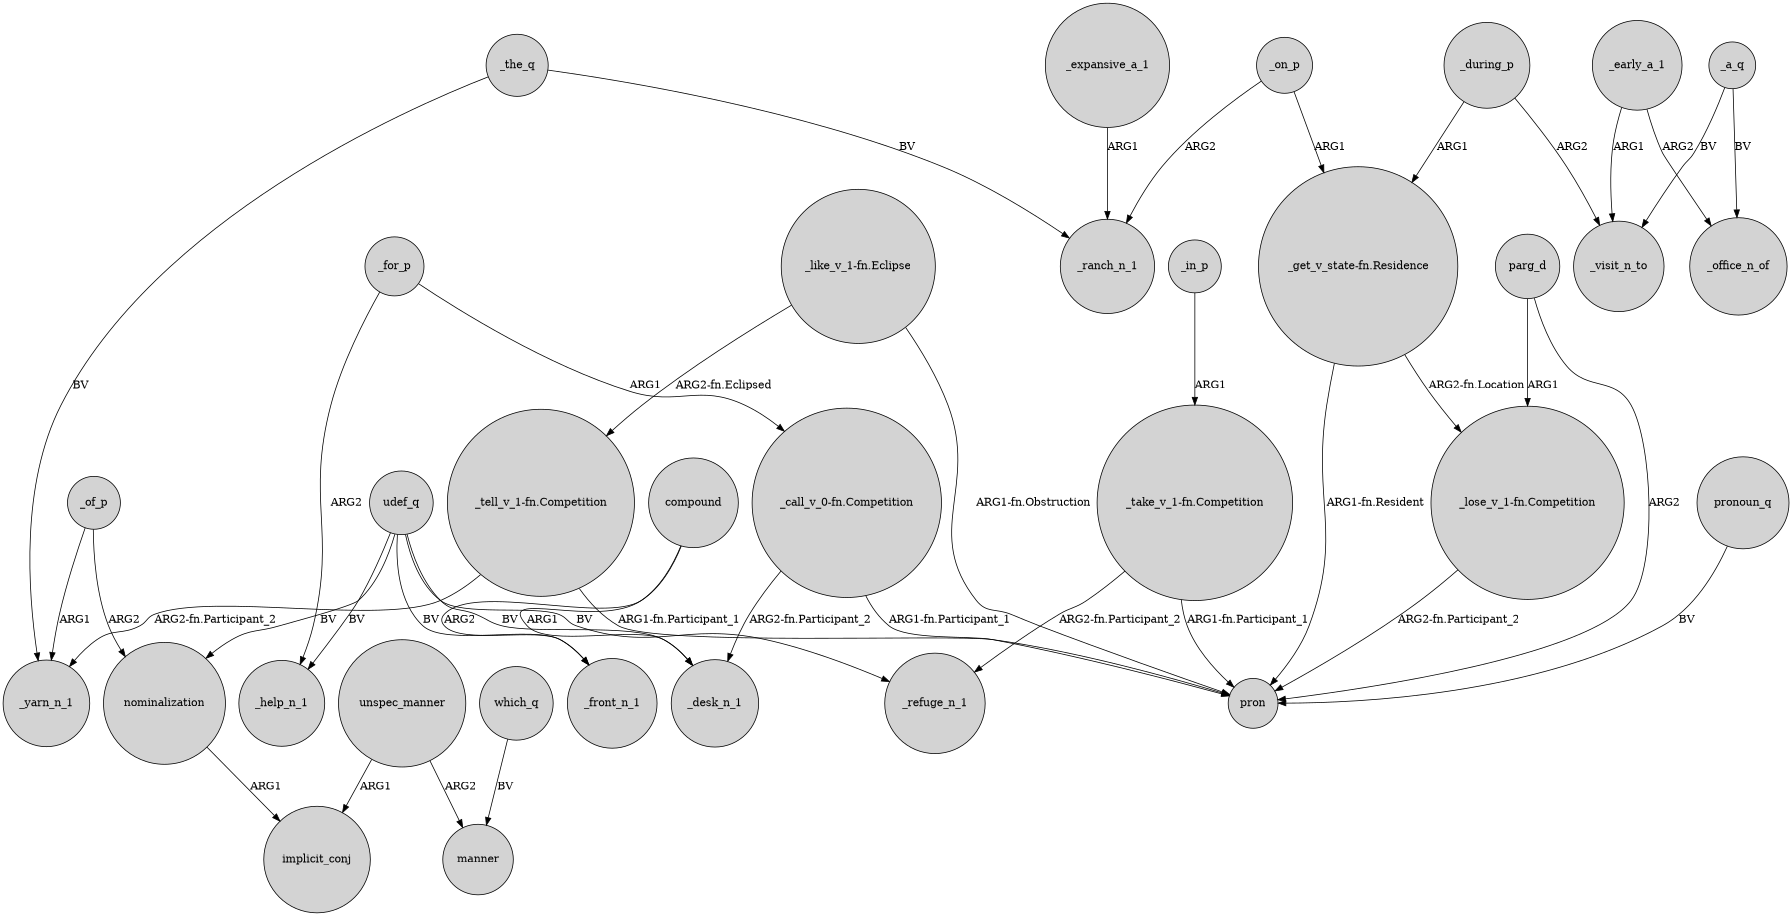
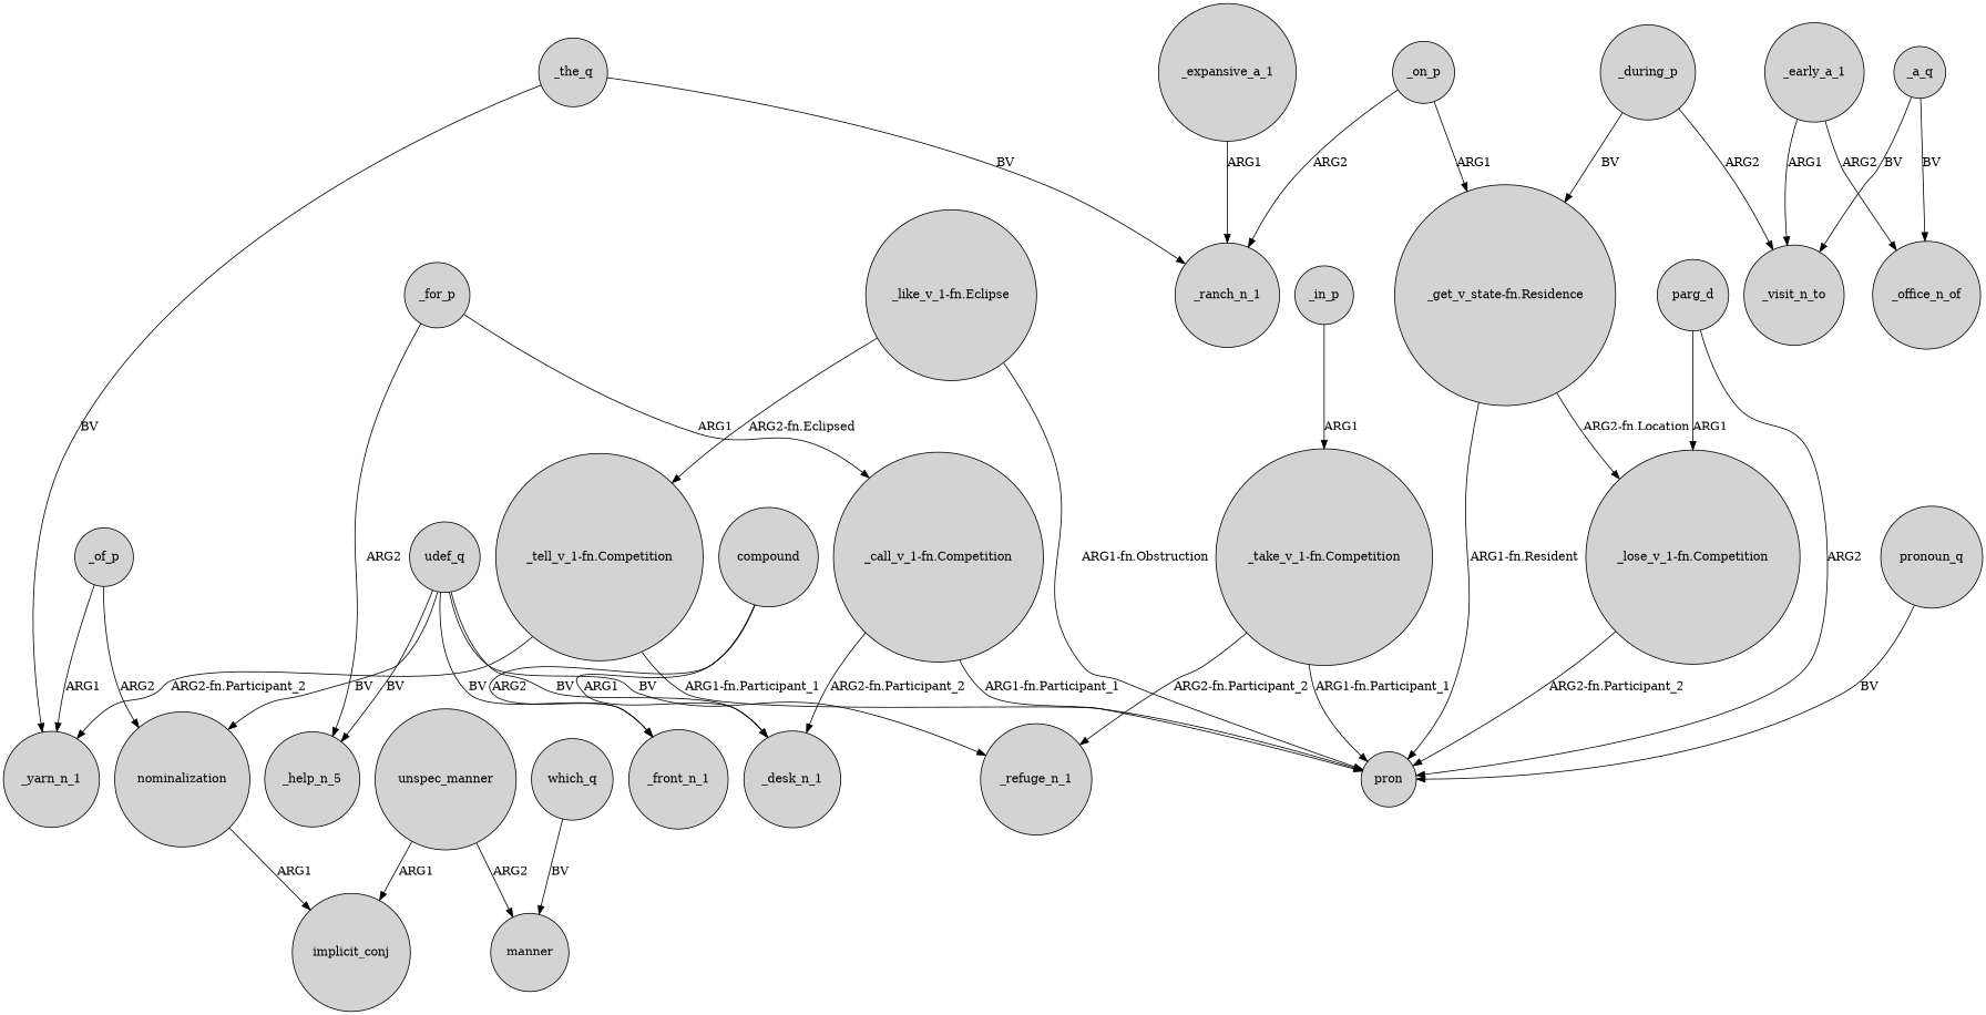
  digraph {
    node [shape=circle style=filled]
    "_like_v_1-fn.Eclipse"
    pron
    "_tell_v_1-fn.Competition"
    _yarn_n_1
-   "_call_v_1-fn.Competition" [label="_call_v_0-fn.Competition"]
+   "_call_v_1-fn.Competition"
    _desk_n_1
    _for_p
-   _help_n_1
+   _help_n_1 [label=_help_n_5]
    unspec_manner
    manner
    implicit_conj
    _in_p
    "_take_v_1-fn.Competition"
    _refuge_n_1
    udef_q
    _front_n_1
    nominalization
    _during_p
    "_get_v_state-fn.Residence"
    _visit_n_to
    "_lose_v_1-fn.Competition"
    _early_a_1
    _office_n_of
    _a_q
    compound
    parg_d
    _of_p
    pronoun_q
    _expansive_a_1
    _ranch_n_1
    _on_p
    which_q
    _the_q
    "_like_v_1-fn.Eclipse" -> pron [label="ARG1-fn.Obstruction"]
    "_like_v_1-fn.Eclipse" -> "_tell_v_1-fn.Competition" [label="ARG2-fn.Eclipsed"]
    "_tell_v_1-fn.Competition" -> pron [label="ARG1-fn.Participant_1"]
    "_tell_v_1-fn.Competition" -> _yarn_n_1 [label="ARG2-fn.Participant_2"]
    "_call_v_1-fn.Competition" -> pron [label="ARG1-fn.Participant_1"]
    "_call_v_1-fn.Competition" -> _desk_n_1 [label="ARG2-fn.Participant_2"]
    _for_p -> "_call_v_1-fn.Competition" [label=ARG1]
    _for_p -> _help_n_1 [label=ARG2]
    unspec_manner -> manner [label=ARG2]
    unspec_manner -> implicit_conj [label=ARG1]
    _in_p -> "_take_v_1-fn.Competition" [label=ARG1]
    "_take_v_1-fn.Competition" -> pron [label="ARG1-fn.Participant_1"]
    "_take_v_1-fn.Competition" -> _refuge_n_1 [label="ARG2-fn.Participant_2"]
    udef_q -> _desk_n_1 [label=BV]
    udef_q -> _help_n_1 [label=BV]
    udef_q -> _refuge_n_1 [label=BV]
    udef_q -> _front_n_1 [label=BV]
    udef_q -> nominalization [label=BV]
    nominalization -> implicit_conj [label=ARG1]
-   _during_p -> "_get_v_state-fn.Residence" [label=ARG1]
+   _during_p -> "_get_v_state-fn.Residence" [label=BV]
    _during_p -> _visit_n_to [label=ARG2]
    "_get_v_state-fn.Residence" -> pron [label="ARG1-fn.Resident"]
    "_get_v_state-fn.Residence" -> "_lose_v_1-fn.Competition" [label="ARG2-fn.Location"]
    "_lose_v_1-fn.Competition" -> pron [label="ARG2-fn.Participant_2"]
    _early_a_1 -> _visit_n_to [label=ARG1]
    _early_a_1 -> _office_n_of [label=ARG2]
    _a_q -> _visit_n_to [label=BV]
    _a_q -> _office_n_of [label=BV]
    compound -> _desk_n_1 [label=ARG1]
    compound -> _front_n_1 [label=ARG2]
    parg_d -> pron [label=ARG2]
    parg_d -> "_lose_v_1-fn.Competition" [label=ARG1]
    _of_p -> _yarn_n_1 [label=ARG1]
    _of_p -> nominalization [label=ARG2]
    pronoun_q -> pron [label=BV]
    _expansive_a_1 -> _ranch_n_1 [label=ARG1]
    _on_p -> "_get_v_state-fn.Residence" [label=ARG1]
    _on_p -> _ranch_n_1 [label=ARG2]
    which_q -> manner [label=BV]
    _the_q -> _yarn_n_1 [label=BV]
    _the_q -> _ranch_n_1 [label=BV]
  }
